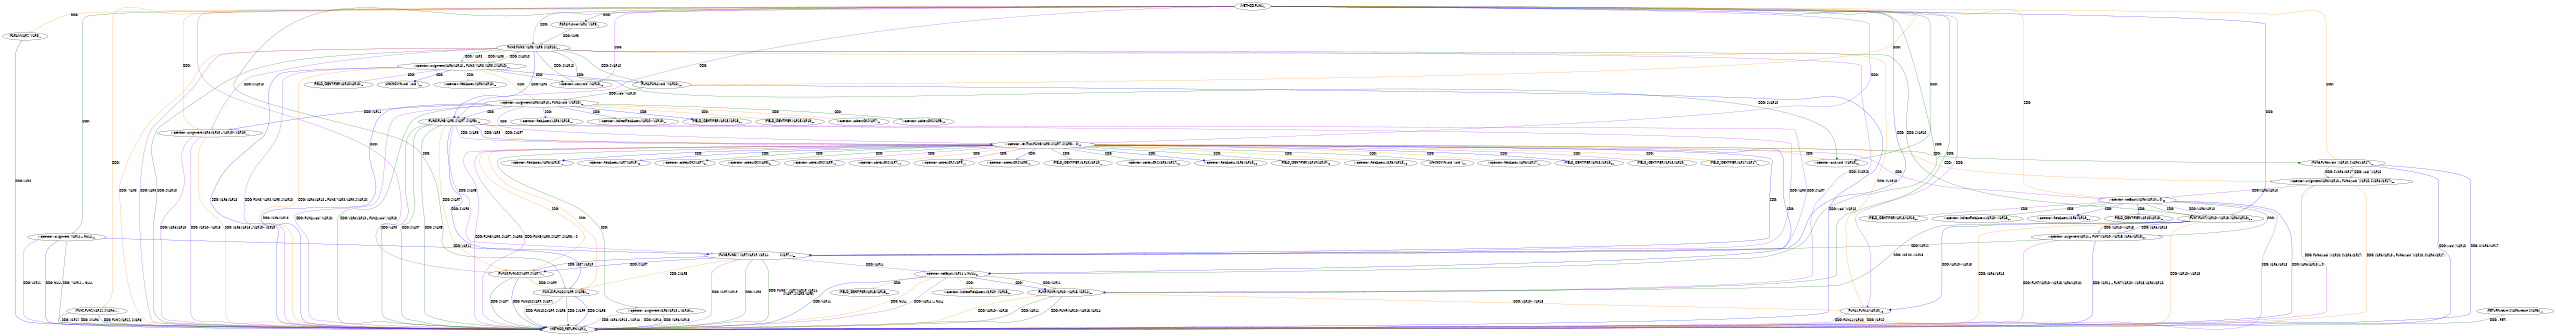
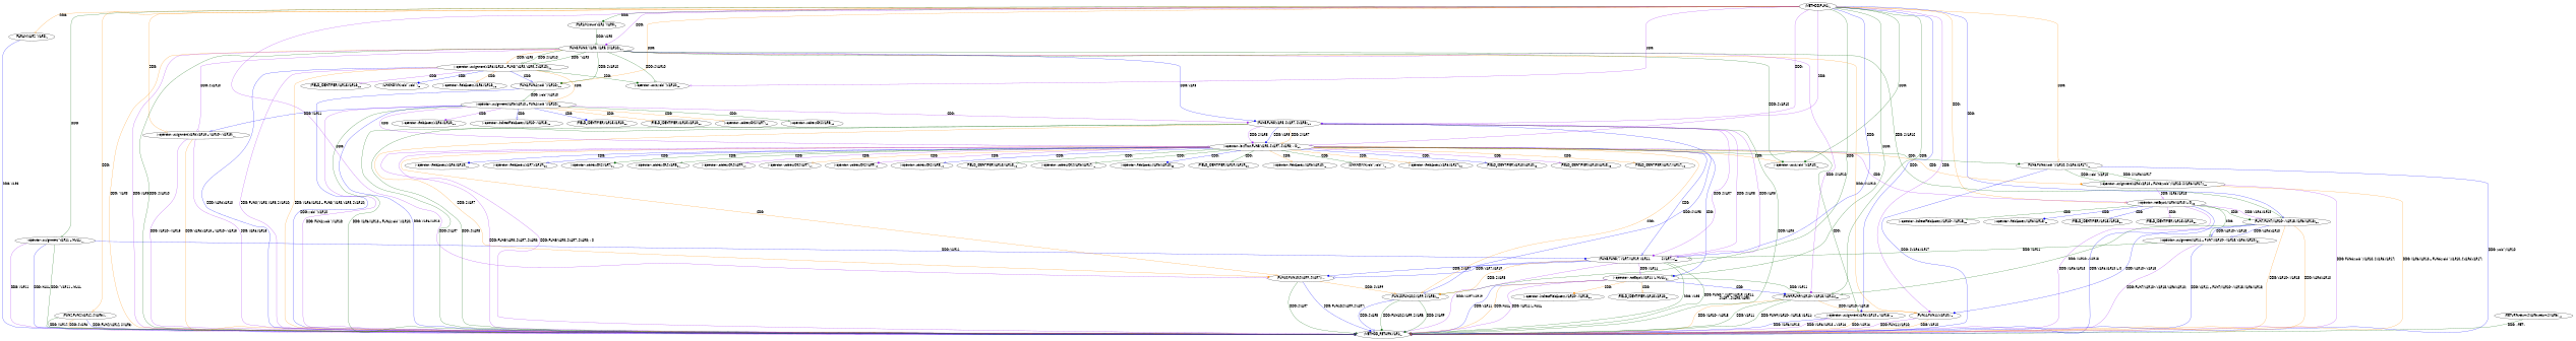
  digraph {
    fontname=Lato
    node [fontname=Lato]
    edge [arrowhead=odot color=darkgreen fontname=Lato]
    n1 [label=<(METHOD,FUN1)<SUB>1</SUB>>]
    n2 [label=<(PARAM,VAR2 *VAR3)<SUB>1</SUB>>]
    n3 [label=<(PARAM,struct VAR4 *VAR5)<SUB>1</SUB>>]
    n4 [label=<(&lt;operator&gt;.assignment,*VAR11 = NULL)<SUB>12</SUB>>]
    n5 [label=<(FUN2,FUN2(VAR12, &amp;VAR6))<SUB>14</SUB>>]
    n6 [label=<(&lt;operator&gt;.assignment,VAR6.VAR15 = VAR10-&gt;VAR15)<SUB>22</SUB>>]
    n7 [label=<(FUN8,FUN8(&quot;&quot;, VAR7.VAR19, VAR11,              &amp;VAR7,...)<SUB>33</SUB>>]
    n8 [label=<(FUN10,FUN10(&amp;VAR9, &amp;VAR7))<SUB>41</SUB>>]
    n9 [label=<(FUN10,FUN10(&amp;VAR9, &amp;VAR8))<SUB>42</SUB>>]
    n10 [label=<(FUN11,FUN11(VAR10))<SUB>45</SUB>>]
    n11 [label=<(&lt;operator&gt;.lessThan,FUN5(VAR5, &amp;VAR7, &amp;VAR8) &lt; 0)<SUB>24</SUB>>]
    n12 [label=<(&lt;operator&gt;.notEquals,VAR6.VAR13 != 0)<SUB>30</SUB>>]
    n13 [label=<(&lt;operator&gt;.notEquals,VAR11 != NULL)<SUB>36</SUB>>]
    n14 [label=<(&lt;operator&gt;.assignment,VAR6.VAR13 = VAR16)<SUB>25</SUB>>]
    n15 [label=<(FUN6,FUN6((void *)VAR10, &amp;VAR6.VAR17))<SUB>29</SUB>>]
    n16 [label=<(FUN9,FUN9(VAR10-&gt;VAR18, VAR11))<SUB>37</SUB>>]
    n17 [label=<(FUN3,FUN3(*VAR3, VAR5, &amp;VAR10))<SUB>16</SUB>>]
    n18 [label=<(FUN4,FUN4((void *)VAR10))<SUB>19</SUB>>]
    n19 [label=<(FUN5,FUN5(VAR5, &amp;VAR7, &amp;VAR8))<SUB>24</SUB>>]
    n20 [label=<(&lt;operator&gt;.cast,(void *)VAR10)<SUB>29</SUB>>]
    n21 [label=<(&lt;operator&gt;.cast,(void *)VAR10)<SUB>19</SUB>>]
    n22 [label=<(FUN7,FUN7(VAR10-&gt;VAR18, VAR6.VAR13))<SUB>31</SUB>>]
    n23 [label=<(METHOD_RETURN,VAR1)<SUB>1</SUB>>]
    n24 [label=<(&lt;operator&gt;.assignment,VAR6.VAR13 = FUN6((void *)VAR10, &amp;VAR6.VAR17))<SUB>29</SUB>>]
    n25 [label=<(&lt;operator&gt;.fieldAccess,VAR6.VAR13)<SUB>29</SUB>>]
    n26 [label=<(&lt;operator&gt;.fieldAccess,VAR7.VAR19)<SUB>33</SUB>>]
    n27 [label=<(&lt;operator&gt;.addressOf,&amp;VAR7)<SUB>34</SUB>>]
    n28 [label=<(&lt;operator&gt;.addressOf,&amp;VAR8)<SUB>34</SUB>>]
    n29 [label=<(&lt;operator&gt;.addressOf,&amp;VAR9)<SUB>41</SUB>>]
    n30 [label=<(&lt;operator&gt;.addressOf,&amp;VAR7)<SUB>41</SUB>>]
    n31 [label=<(&lt;operator&gt;.addressOf,&amp;VAR9)<SUB>42</SUB>>]
    n32 [label=<(&lt;operator&gt;.addressOf,&amp;VAR8)<SUB>42</SUB>>]
    n33 [label=<(FIELD_IDENTIFIER,VAR13,VAR13)<SUB>29</SUB>>]
    n34 [label=<(&lt;operator&gt;.addressOf,&amp;VAR6.VAR17)<SUB>29</SUB>>]
    n35 [label=<(&lt;operator&gt;.fieldAccess,VAR6.VAR13)<SUB>30</SUB>>]
    n36 [label=<(FIELD_IDENTIFIER,VAR19,VAR19)<SUB>33</SUB>>]
    n37 [label=<(&lt;operator&gt;.fieldAccess,VAR6.VAR13)<SUB>25</SUB>>]
    n38 [label=<(UNKNOWN,void *,void *)<SUB>29</SUB>>]
    n39 [label=<(&lt;operator&gt;.fieldAccess,VAR6.VAR17)<SUB>29</SUB>>]
    n40 [label=<(FIELD_IDENTIFIER,VAR13,VAR13)<SUB>30</SUB>>]
    n41 [label=<(FIELD_IDENTIFIER,VAR13,VAR13)<SUB>25</SUB>>]
    n42 [label=<(FIELD_IDENTIFIER,VAR17,VAR17)<SUB>29</SUB>>]
    n43 [label=<(&lt;operator&gt;.assignment,VAR11 = FUN7(VAR10-&gt;VAR18, VAR6.VAR13))<SUB>31</SUB>>]
    n44 [label=<(&lt;operator&gt;.indirectFieldAccess,VAR10-&gt;VAR18)<SUB>31</SUB>>]
    n45 [label=<(&lt;operator&gt;.fieldAccess,VAR6.VAR13)<SUB>31</SUB>>]
    n46 [label=<(FIELD_IDENTIFIER,VAR18,VAR18)<SUB>31</SUB>>]
    n47 [label=<(FIELD_IDENTIFIER,VAR13,VAR13)<SUB>31</SUB>>]
    n48 [label=<(&lt;operator&gt;.indirectFieldAccess,VAR10-&gt;VAR18)<SUB>37</SUB>>]
    n49 [label=<(FIELD_IDENTIFIER,VAR18,VAR18)<SUB>37</SUB>>]
    n50 [label=<(&lt;operator&gt;.assignment,VAR6.VAR13 = FUN3(*VAR3, VAR5, &amp;VAR10))<SUB>16</SUB>>]
    n51 [label=<(&lt;operator&gt;.assignment,VAR6.VAR13 = FUN4((void *)VAR10))<SUB>19</SUB>>]
    n52 [label=<(RETURN,return &amp;VAR6;,return &amp;VAR6;)<SUB>46</SUB>>]
    n53 [label=<(&lt;operator&gt;.fieldAccess,VAR6.VAR13)<SUB>19</SUB>>]
    n54 [label=<(FIELD_IDENTIFIER,VAR13,VAR13)<SUB>19</SUB>>]
    n55 [label=<(UNKNOWN,void *,void *)<SUB>19</SUB>>]
    n56 [label=<(&lt;operator&gt;.fieldAccess,VAR6.VAR15)<SUB>22</SUB>>]
    n57 [label=<(&lt;operator&gt;.indirectFieldAccess,VAR10-&gt;VAR15)<SUB>22</SUB>>]
    n58 [label=<(FIELD_IDENTIFIER,VAR15,VAR15)<SUB>22</SUB>>]
    n59 [label=<(FIELD_IDENTIFIER,VAR15,VAR15)<SUB>22</SUB>>]
    n60 [label=<(&lt;operator&gt;.addressOf,&amp;VAR7)<SUB>24</SUB>>]
    n61 [label=<(&lt;operator&gt;.addressOf,&amp;VAR8)<SUB>24</SUB>>]
    n1 -> n2 [color=darkorange label="DDG: "]
    n1 -> n3 [arrowhead=dot label="DDG: "]
    n1 -> n4 [label="DDG: "]
    n1 -> n5 [arrowhead=onormal color=darkorange label="DDG: "]
    n1 -> n6 [color=darkorange label="DDG: "]
    n1 -> n7 [color=blue label="DDG: "]
    n1 -> n8 [color=purple label="DDG: "]
    n1 -> n9 [label="DDG: "]
    n1 -> n10 [arrowhead=dot color=purple label="DDG: "]
    n1 -> n11 [arrowhead=onormal color=purple label="DDG: "]
    n1 -> n12 [arrowhead=onormal color=darkorange label="DDG: "]
    n1 -> n13 [label="DDG: "]
+   n1 -> n14 [arrowhead=dot color=blue label="DDG: "]
    n1 -> n15 [color=darkorange label="DDG: "]
    n1 -> n16 [label="DDG: "]
    n1 -> n17 [arrowhead=dot color=purple label="DDG: "]
    n1 -> n18 [color=darkorange label="DDG: "]
    n1 -> n19 [arrowhead=dot color=purple label="DDG: "]
    n1 -> n20 [arrowhead=dot label="DDG: "]
    n1 -> n21 [arrowhead=onormal color=purple label="DDG: "]
    n1 -> n22 [color=blue label="DDG: "]
    n2 -> n23 [arrowhead=onormal color=blue label="DDG: VAR3"]
    n3 -> n17 [label="DDG: VAR5"]
    n4 -> n7 [arrowhead=dot color=blue label="DDG: VAR11"]
    n4 -> n23 [color=purple label="DDG: VAR11"]
    n4 -> n23 [color=blue label="DDG: NULL"]
    n4 -> n23 [arrowhead=dot label="DDG: *VAR11 = NULL"]
    n5 -> n23 [arrowhead=dot color=darkorange label="DDG: &amp;VAR6"]
    n5 -> n23 [arrowhead=dot color=blue label="DDG: FUN2(VAR12, &amp;VAR6)"]
    n5 -> n23 [label="DDG: VAR12"]
    n6 -> n23 [arrowhead=onormal color=purple label="DDG: VAR6.VAR15"]
    n6 -> n23 [arrowhead=dot color=purple label="DDG: VAR10-&gt;VAR15"]
    n6 -> n23 [arrowhead=onormal color=darkorange label="DDG: VAR6.VAR15 = VAR10-&gt;VAR15"]
    n7 -> n8 [arrowhead=dot color=blue label="DDG: &amp;VAR7"]
    n7 -> n8 [color=blue label="DDG: VAR7.VAR19"]
    n7 -> n9 [arrowhead=dot color=darkorange label="DDG: &amp;VAR8"]
    n7 -> n13 [color=purple label="DDG: VAR11"]
    n7 -> n23 [arrowhead=onormal color=purple label="DDG: VAR7.VAR19"]
    n7 -> n23 [arrowhead=onormal label="DDG: VAR5"]
    n7 -> n23 [arrowhead=onormal label="DDG: FUN8(&quot;&quot;, VAR7.VAR19, VAR11,\n             &amp;VAR7, &amp;VAR8, VAR5)"]
    n8 -> n9 [arrowhead=onormal color=darkorange label="DDG: &amp;VAR9"]
    n8 -> n23 [arrowhead=dot label="DDG: &amp;VAR7"]
    n8 -> n23 [arrowhead=dot color=blue label="DDG: FUN10(&amp;VAR9, &amp;VAR7)"]
    n9 -> n23 [arrowhead=dot label="DDG: &amp;VAR9"]
    n9 -> n23 [color=blue label="DDG: &amp;VAR8"]
    n9 -> n23 [arrowhead=dot label="DDG: FUN10(&amp;VAR9, &amp;VAR8)"]
    n10 -> n23 [arrowhead=onormal color=darkorange label="DDG: VAR10"]
    n10 -> n23 [color=purple label="DDG: FUN11(VAR10)"]
    n11 -> n7 [arrowhead=onormal color=blue label="CDG: "]
    n11 -> n8 [arrowhead=onormal color=darkorange label="CDG: "]
    n11 -> n9 [arrowhead=onormal color=darkorange label="CDG: "]
    n11 -> n12 [color=purple label="CDG: "]
    n11 -> n13 [arrowhead=dot color=blue label="CDG: "]
    n11 -> n14 [arrowhead=onormal label="CDG: "]
    n11 -> n15 [arrowhead=dot label="CDG: "]
    n11 -> n20 [color=darkorange label="CDG: "]
    n11 -> n23 [arrowhead=onormal color=purple label="DDG: FUN5(VAR5, &amp;VAR7, &amp;VAR8)"]
    n11 -> n23 [arrowhead=onormal color=purple label="DDG: FUN5(VAR5, &amp;VAR7, &amp;VAR8) &lt; 0"]
    n11 -> n24 [arrowhead=dot color=darkorange label="CDG: "]
    n11 -> n25 [arrowhead=dot color=blue label="CDG: "]
    n11 -> n26 [arrowhead=onormal color=blue label="CDG: "]
    n11 -> n27 [arrowhead=dot label="CDG: "]
    n11 -> n28 [arrowhead=onormal label="CDG: "]
    n11 -> n29 [arrowhead=onormal color=purple label="CDG: "]
    n11 -> n30 [color=darkorange label="CDG: "]
    n11 -> n31 [arrowhead=dot color=purple label="CDG: "]
    n11 -> n32 [arrowhead=onormal color=blue label="CDG: "]
    n11 -> n33 [label="CDG: "]
    n11 -> n34 [label="CDG: "]
    n11 -> n35 [arrowhead=dot color=blue label="CDG: "]
    n11 -> n36 [arrowhead=onormal label="CDG: "]
    n11 -> n37 [color=darkorange label="CDG: "]
    n11 -> n38 [label="CDG: "]
    n11 -> n39 [color=darkorange label="CDG: "]
    n11 -> n40 [arrowhead=onormal color=blue label="CDG: "]
    n11 -> n41 [arrowhead=onormal color=purple label="CDG: "]
    n11 -> n42 [arrowhead=onormal color=darkorange label="CDG: "]
    n12 -> n22 [color=purple label="DDG: VAR6.VAR13"]
    n12 -> n22 [arrowhead=dot label="CDG: "]
    n12 -> n23 [arrowhead=onormal color=purple label="DDG: VAR6.VAR13"]
    n12 -> n23 [arrowhead=dot color=blue label="DDG: VAR6.VAR13 != 0"]
    n12 -> n43 [arrowhead=onormal label="CDG: "]
    n12 -> n44 [label="CDG: "]
    n12 -> n45 [arrowhead=dot color=blue label="CDG: "]
    n12 -> n46 [color=blue label="CDG: "]
    n12 -> n47 [arrowhead=onormal color=purple label="CDG: "]
    n13 -> n16 [arrowhead=onormal label="DDG: VAR11"]
    n13 -> n16 [arrowhead=dot color=blue label="CDG: "]
    n13 -> n23 [color=blue label="DDG: VAR11"]
    n13 -> n23 [arrowhead=onormal color=darkorange label="DDG: NULL"]
    n13 -> n23 [arrowhead=onormal color=purple label="DDG: VAR11 != NULL"]
    n13 -> n48 [arrowhead=dot color=darkorange label="CDG: "]
    n13 -> n49 [arrowhead=onormal color=darkorange label="CDG: "]
    n14 -> n23 [arrowhead=onormal color=blue label="DDG: VAR6.VAR13"]
    n14 -> n23 [arrowhead=onormal color=purple label="DDG: VAR6.VAR13 = VAR16"]
    n14 -> n23 [color=darkorange label="DDG: VAR16"]
    n15 -> n23 [arrowhead=dot color=blue label="DDG: (void *)VAR10"]
    n15 -> n23 [color=blue label="DDG: &amp;VAR6.VAR17"]
    n15 -> n24 [label="DDG: (void *)VAR10"]
    n15 -> n24 [arrowhead=onormal label="DDG: &amp;VAR6.VAR17"]
    n16 -> n10 [color=darkorange label="DDG: VAR10-&gt;VAR18"]
    n16 -> n23 [arrowhead=dot color=darkorange label="DDG: VAR10-&gt;VAR18"]
    n16 -> n23 [arrowhead=dot label="DDG: VAR11"]
    n16 -> n23 [arrowhead=dot label="DDG: FUN9(VAR10-&gt;VAR18, VAR11)"]
    n17 -> n6 [color=purple label="DDG: &amp;VAR10"]
    n17 -> n10 [arrowhead=onormal color=darkorange label="DDG: &amp;VAR10"]
    n17 -> n16 [arrowhead=dot color=purple label="DDG: &amp;VAR10"]
    n17 -> n18 [arrowhead=dot label="DDG: &amp;VAR10"]
    n17 -> n19 [arrowhead=dot color=blue label="DDG: VAR5"]
    n17 -> n20 [arrowhead=dot label="DDG: &amp;VAR10"]
    n17 -> n21 [label="DDG: &amp;VAR10"]
    n17 -> n22 [label="DDG: &amp;VAR10"]
    n17 -> n23 [color=darkorange label="DDG: *VAR3"]
    n17 -> n23 [arrowhead=dot color=purple label="DDG: VAR5"]
    n17 -> n23 [arrowhead=dot label="DDG: &amp;VAR10"]
    n17 -> n50 [arrowhead=onormal label="DDG: *VAR3"]
    n17 -> n50 [arrowhead=onormal color=darkorange label="DDG: VAR5"]
    n17 -> n50 [label="DDG: &amp;VAR10"]
    n18 -> n23 [color=blue label="DDG: (void *)VAR10"]
    n18 -> n51 [label="DDG: (void *)VAR10"]
    n19 -> n7 [arrowhead=dot color=purple label="DDG: &amp;VAR7"]
    n19 -> n7 [color=purple label="DDG: &amp;VAR8"]
    n19 -> n7 [color=purple label="DDG: VAR5"]
    n19 -> n8 [arrowhead=dot color=darkorange label="DDG: &amp;VAR7"]
    n19 -> n9 [color=blue label="DDG: &amp;VAR8"]
    n19 -> n11 [arrowhead=dot color=blue label="DDG: VAR5"]
    n19 -> n11 [color=darkorange label="DDG: &amp;VAR7"]
    n19 -> n11 [arrowhead=dot color=purple label="DDG: &amp;VAR8"]
    n19 -> n23 [arrowhead=dot label="DDG: VAR5"]
    n19 -> n23 [arrowhead=dot label="DDG: &amp;VAR7"]
    n19 -> n23 [arrowhead=onormal label="DDG: &amp;VAR8"]
    n22 -> n10 [arrowhead=dot color=blue label="DDG: VAR10-&gt;VAR18"]
    n22 -> n16 [arrowhead=onormal label="DDG: VAR10-&gt;VAR18"]
    n22 -> n23 [color=darkorange label="DDG: VAR10-&gt;VAR18"]
    n22 -> n23 [arrowhead=onormal color=darkorange label="DDG: VAR6.VAR13"]
    n22 -> n43 [arrowhead=onormal color=blue label="DDG: VAR10-&gt;VAR18"]
    n22 -> n43 [color=blue label="DDG: VAR6.VAR13"]
    n24 -> n12 [arrowhead=onormal color=purple label="DDG: VAR6.VAR13"]
    n24 -> n23 [arrowhead=dot color=purple label="DDG: FUN6((void *)VAR10, &amp;VAR6.VAR17)"]
    n24 -> n23 [arrowhead=dot color=darkorange label="DDG: VAR6.VAR13 = FUN6((void *)VAR10, &amp;VAR6.VAR17)"]
    n43 -> n7 [label="DDG: VAR11"]
    n43 -> n23 [color=purple label="DDG: FUN7(VAR10-&gt;VAR18, VAR6.VAR13)"]
    n43 -> n23 [arrowhead=onormal color=blue label="DDG: VAR11 = FUN7(VAR10-&gt;VAR18, VAR6.VAR13)"]
    n50 -> n18 [arrowhead=onormal color=blue label="CDG: "]
    n50 -> n21 [arrowhead=dot label="CDG: "]
    n50 -> n23 [color=blue label="DDG: VAR6.VAR13"]
    n50 -> n23 [color=purple label="DDG: FUN3(*VAR3, VAR5, &amp;VAR10)"]
    n50 -> n23 [color=darkorange label="DDG: VAR6.VAR13 = FUN3(*VAR3, VAR5, &amp;VAR10)"]
    n50 -> n51 [arrowhead=onormal color=darkorange label="CDG: "]
    n50 -> n53 [arrowhead=onormal color=darkorange label="CDG: "]
    n50 -> n54 [color=purple label="CDG: "]
    n50 -> n55 [arrowhead=dot color=blue label="CDG: "]
    n51 -> n6 [arrowhead=onormal color=blue label="DDG: VAR11"]
    n51 -> n11 [color=purple label="CDG: "]
    n51 -> n19 [arrowhead=dot color=purple label="CDG: "]
    n51 -> n23 [color=blue label="DDG: VAR6.VAR13"]
    n51 -> n23 [color=purple label="DDG: FUN4((void *)VAR10)"]
    n51 -> n23 [label="DDG: VAR6.VAR13 = FUN4((void *)VAR10)"]
    n51 -> n56 [arrowhead=dot color=purple label="CDG: "]
    n51 -> n57 [arrowhead=onormal color=blue label="CDG: "]
    n51 -> n58 [arrowhead=dot color=blue label="CDG: "]
    n51 -> n59 [color=darkorange label="CDG: "]
    n51 -> n60 [color=darkorange label="CDG: "]
    n51 -> n61 [arrowhead=onormal label="CDG: "]
    n52 -> n23 [label="DDG: &lt;RET&gt;"]
  }
